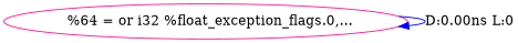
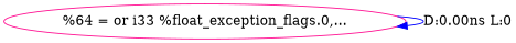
  digraph {
-   n1 [label="  %64 = or i32 %float_exception_flags.0,..." color=deeppink]
+   n1 [label="%64 = or i33 %float_exception_flags.0,..." color=deeppink]
    n1 -> n1 [color=blue label="D:0.00ns L:0"]
  }
